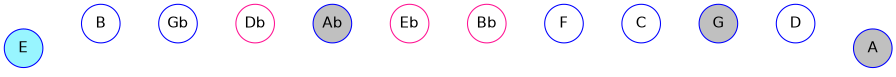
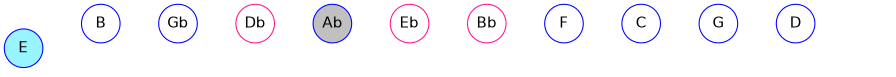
  graph {
    mindist=.1
    rankdir=LR
    node [color=blue fillcolor=white fontname=Helvetica margin=0 shape=circle style=filled]
    edge [style=invis]
    E [fillcolor=cadetblue1]
    B
    Gb
    Db [color=deeppink]
    Ab [fillcolor=gray]
    Eb [color=deeppink]
    Bb [color=deeppink]
    F
    C
-   G [fillcolor=gray]
+   G
    D
-   A [fillcolor=gray]
    subgraph sub_1 {
      E
      B
      Gb
      Db
      Ab
      Eb
      Bb
      F
      C
      G
      D
-     A
    }
    E -- B
    B -- Gb
    Gb -- Db
    Db -- Ab
    Ab -- Eb
    Eb -- Bb
    Bb -- F
    F -- C
    C -- G
    G -- D
-   D -- A
-   A -- E
  }
